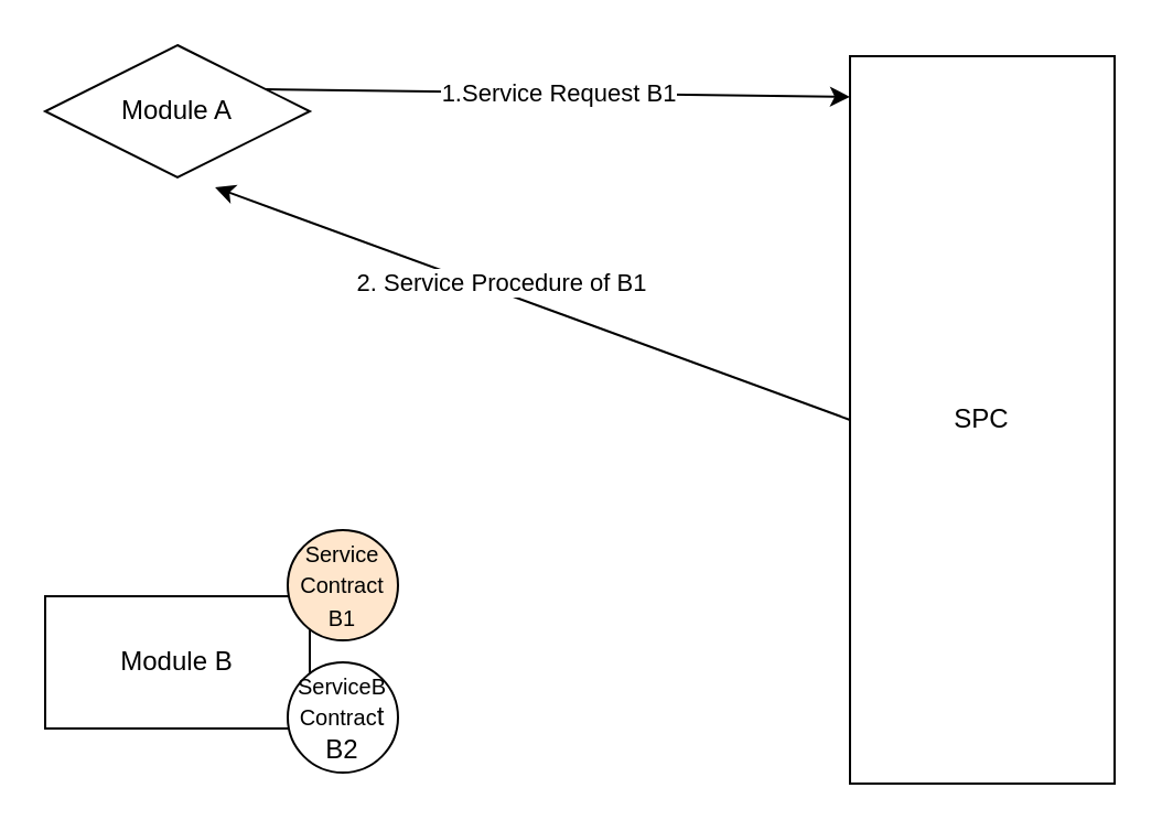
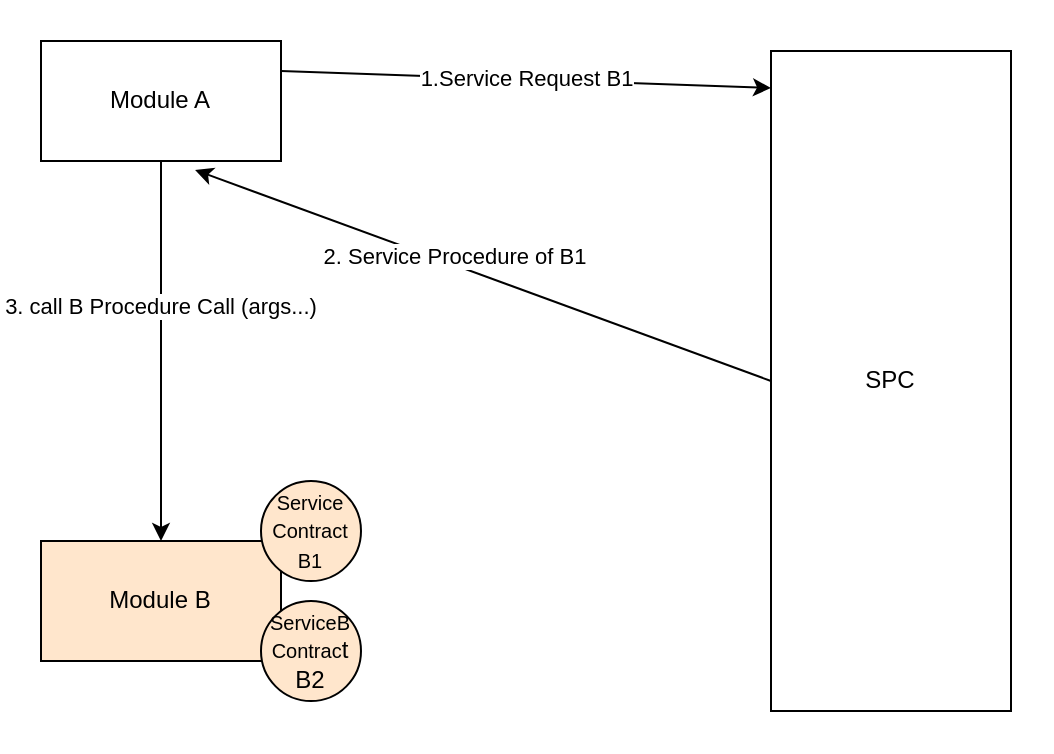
  <mxCell id="0" />
  <mxCell id="1" parent="0" />
  <mxCell id="2" style="edgeStyle=none;html=1;exitX=0;exitY=0.5;exitDx=0;exitDy=0;entryX=0.642;entryY=1.075;entryDx=0;entryDy=0;entryPerimeter=0;" parent="1" source="4" target="8" edge="1"><mxGeometry relative="1" as="geometry"><mxPoint x="420" y="120" as="sourcePoint" /><mxPoint x="100" y="130" as="targetPoint" /></mxGeometry></mxCell>
  <mxCell id="3" value="2. Service Procedure of B1" style="edgeLabel;html=1;align=center;verticalAlign=middle;resizable=0;points=[];" parent="2" vertex="1" connectable="0"><mxGeometry x="0.223" y="2" relative="1" as="geometry"><mxPoint x="19" as="offset" /></mxGeometry></mxCell>
  <mxCell id="4" value="SPC" style="rounded=0;whiteSpace=wrap;html=1;" parent="1" vertex="1"><mxGeometry x="385" y="25" width="120" height="330" as="geometry" /></mxCell>
  <mxCell id="5" value="1.Service Request B1" style="edgeStyle=none;html=1;exitX=1;exitY=0.25;exitDx=0;exitDy=0;entryX=0;entryY=0.056;entryDx=0;entryDy=0;entryPerimeter=0;" parent="1" source="8" target="4" edge="1"><mxGeometry relative="1" as="geometry" /></mxCell>
- <mxCell id="8" value="Module A" style="rhombus;whiteSpace=wrap;html=1;" parent="1" vertex="1"><mxGeometry x="20" y="20" width="120" height="60" as="geometry" /></mxCell>
- <mxCell id="9" value="Module B" style="rounded=0;whiteSpace=wrap;html=1;" parent="1" vertex="1"><mxGeometry x="20" y="270" width="120" height="60" as="geometry" /></mxCell>
+ <mxCell id="6" style="edgeStyle=none;html=1;" parent="1" source="8" target="9" edge="1"><mxGeometry relative="1" as="geometry" /></mxCell>
+ <mxCell id="7" value="3. call B Procedure Call (args...)" style="edgeLabel;html=1;align=center;verticalAlign=middle;resizable=0;points=[];" parent="6" vertex="1" connectable="0"><mxGeometry x="-0.244" y="-1" relative="1" as="geometry"><mxPoint as="offset" /></mxGeometry></mxCell>
+ <mxCell id="8" value="Module A" style="rounded=0;whiteSpace=wrap;html=1;" parent="1" vertex="1"><mxGeometry x="20" y="20" width="120" height="60" as="geometry" /></mxCell>
+ <mxCell id="9" value="Module B" style="rounded=0;whiteSpace=wrap;html=1;fillColor=#ffe6cc;" parent="1" vertex="1"><mxGeometry x="20" y="270" width="120" height="60" as="geometry" /></mxCell>
  <mxCell id="10" value="&lt;font style=&quot;font-size: 10px&quot;&gt;Service&lt;br&gt;Contract&lt;br&gt;B1&lt;br&gt;&lt;/font&gt;" style="ellipse;whiteSpace=wrap;html=1;aspect=fixed;fillColor=#ffe6cc;" parent="1" vertex="1"><mxGeometry x="130" y="240" width="50" height="50" as="geometry" /></mxCell>
- <mxCell id="11" value="&lt;font style=&quot;font-size: 10px&quot;&gt;ServiceB&lt;br&gt;Contrac&lt;/font&gt;t&lt;br&gt;B2" style="ellipse;whiteSpace=wrap;html=1;aspect=fixed;" parent="1" vertex="1"><mxGeometry x="130" y="300" width="50" height="50" as="geometry" /></mxCell>
+ <mxCell id="11" value="&lt;font style=&quot;font-size: 10px&quot;&gt;ServiceB&lt;br&gt;Contrac&lt;/font&gt;t&lt;br&gt;B2" style="ellipse;whiteSpace=wrap;html=1;aspect=fixed;fillColor=#ffe6cc;" parent="1" vertex="1"><mxGeometry x="130" y="300" width="50" height="50" as="geometry" /></mxCell>
